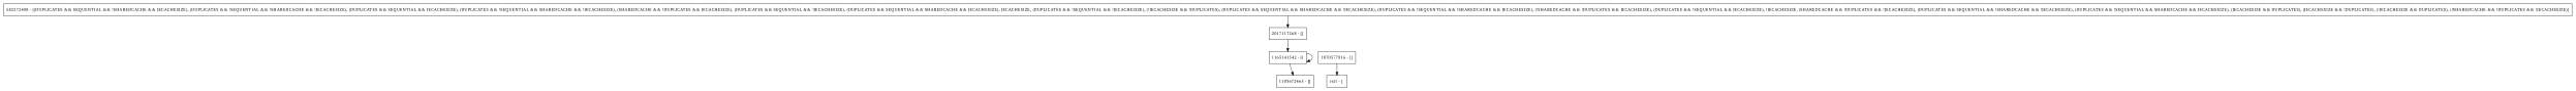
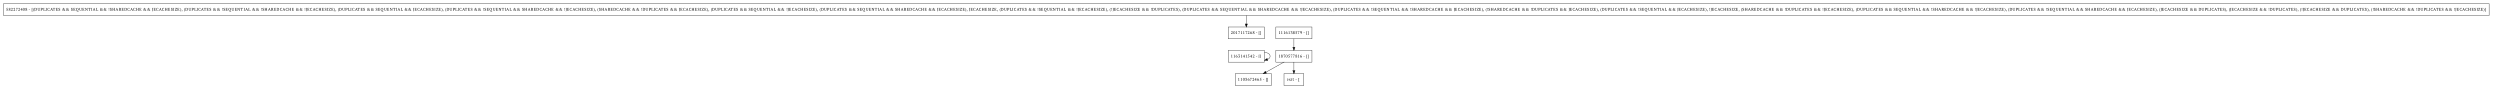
  digraph {
    fontname="PT Serif"
    node [fontname="PT Serif" shape=record]
    edge [fontname="PT Serif"]
    n1 [label="582272408 - [(DUPLICATES && SEQUENTIAL && !SHAREDCACHE && JECACHESIZE), (DUPLICATES && !SEQUENTIAL && !SHAREDCACHE && !JECACHESIZE), (DUPLICATES && SEQUENTIAL && JECACHESIZE), (DUPLICATES && !SEQUENTIAL && SHAREDCACHE && !JECACHESIZE), (SHAREDCACHE && !DUPLICATES && JECACHESIZE), (DUPLICATES && SEQUENTIAL && !JECACHESIZE), (DUPLICATES && SEQUENTIAL && SHAREDCACHE && JECACHESIZE), JECACHESIZE, (DUPLICATES && !SEQUENTIAL && !JECACHESIZE), (!JECACHESIZE && !DUPLICATES), (DUPLICATES && SEQUENTIAL && SHAREDCACHE && !JECACHESIZE), (DUPLICATES && !SEQUENTIAL && !SHAREDCACHE && JECACHESIZE), (!SHAREDCACHE && !DUPLICATES && JECACHESIZE), (DUPLICATES && !SEQUENTIAL && JECACHESIZE), !JECACHESIZE, (SHAREDCACHE && !DUPLICATES && !JECACHESIZE), (DUPLICATES && SEQUENTIAL && !SHAREDCACHE && !JECACHESIZE), (DUPLICATES && !SEQUENTIAL && SHAREDCACHE && JECACHESIZE), (JECACHESIZE && DUPLICATES), (JECACHESIZE && !DUPLICATES), (!JECACHESIZE && DUPLICATES), (!SHAREDCACHE && !DUPLICATES && !JECACHESIZE)]"]
    n2 [label="2017117268 - []"]
    n3 [label="exit - []"]
    n4 [label="1163141542 - []"]
    n5 [label="1103672465 - []"]
+   n6 [label="1116138579 - []"]
    n7 [label="1870577816 - []"]
    n1 -> n2
-   n2 -> n4
    n4 -> n4
-   n4 -> n5
+   n7 -> n5
+   n6 -> n7
    n7 -> n3
  }
